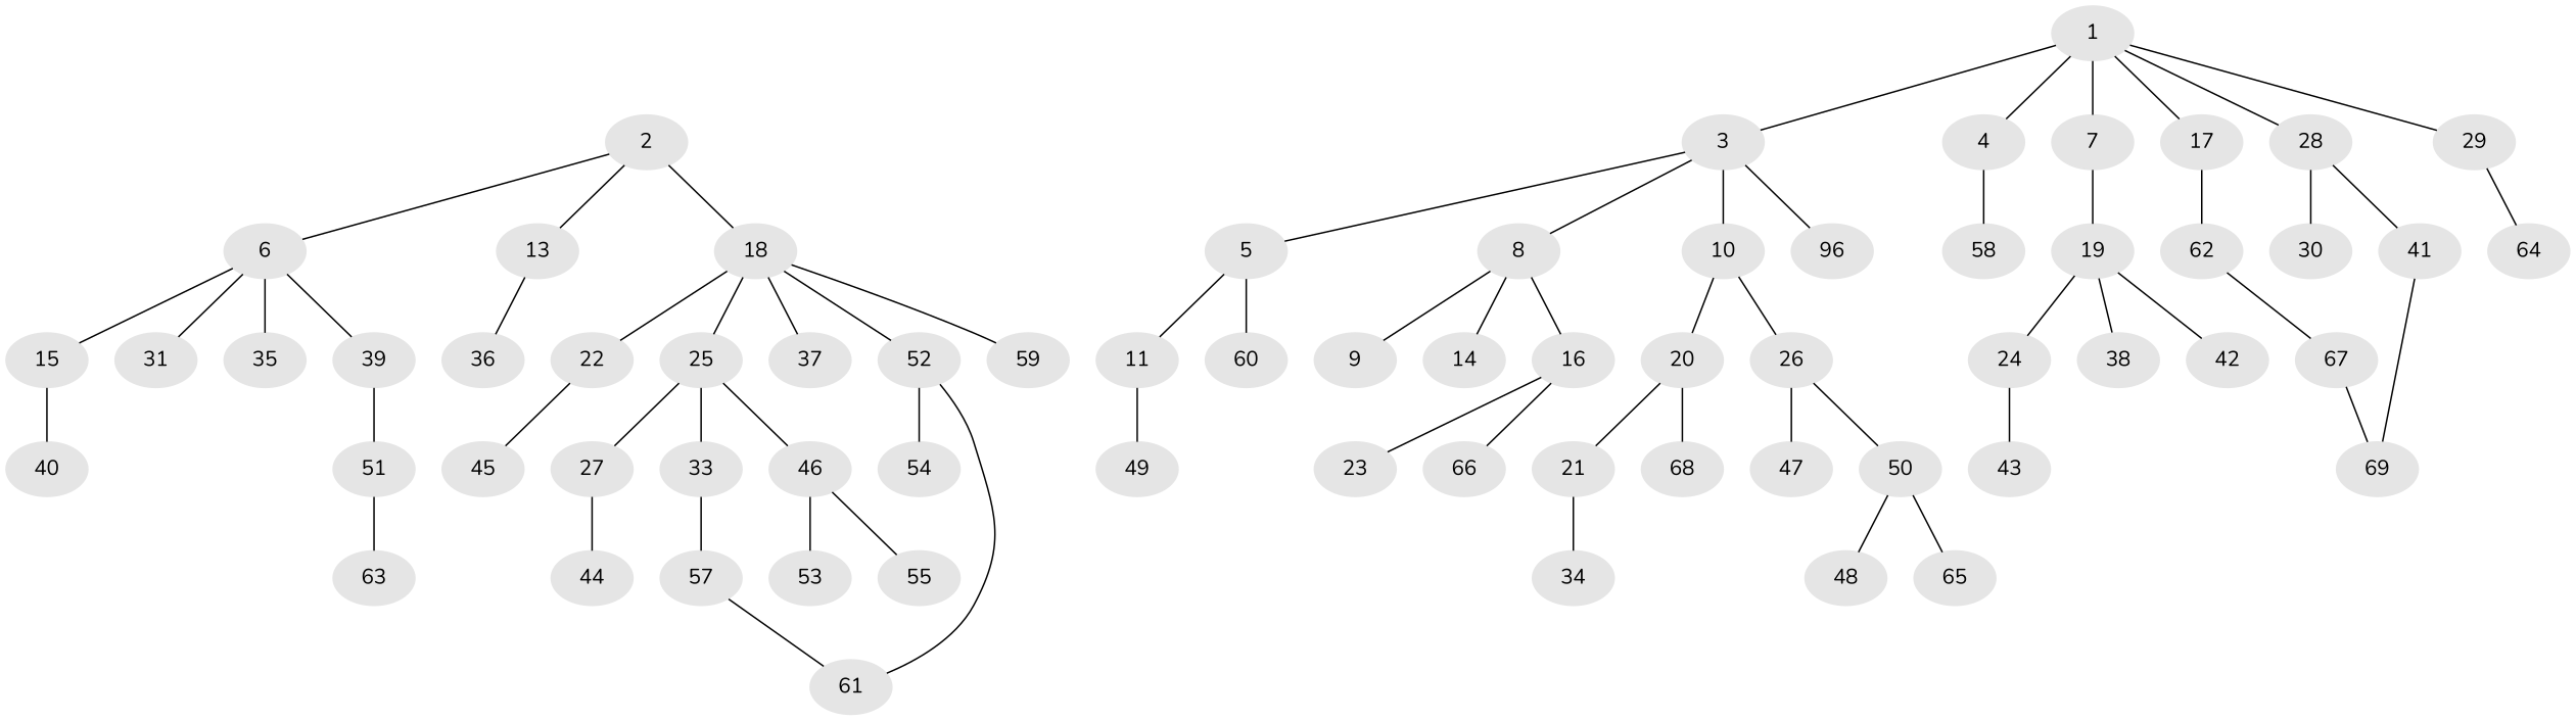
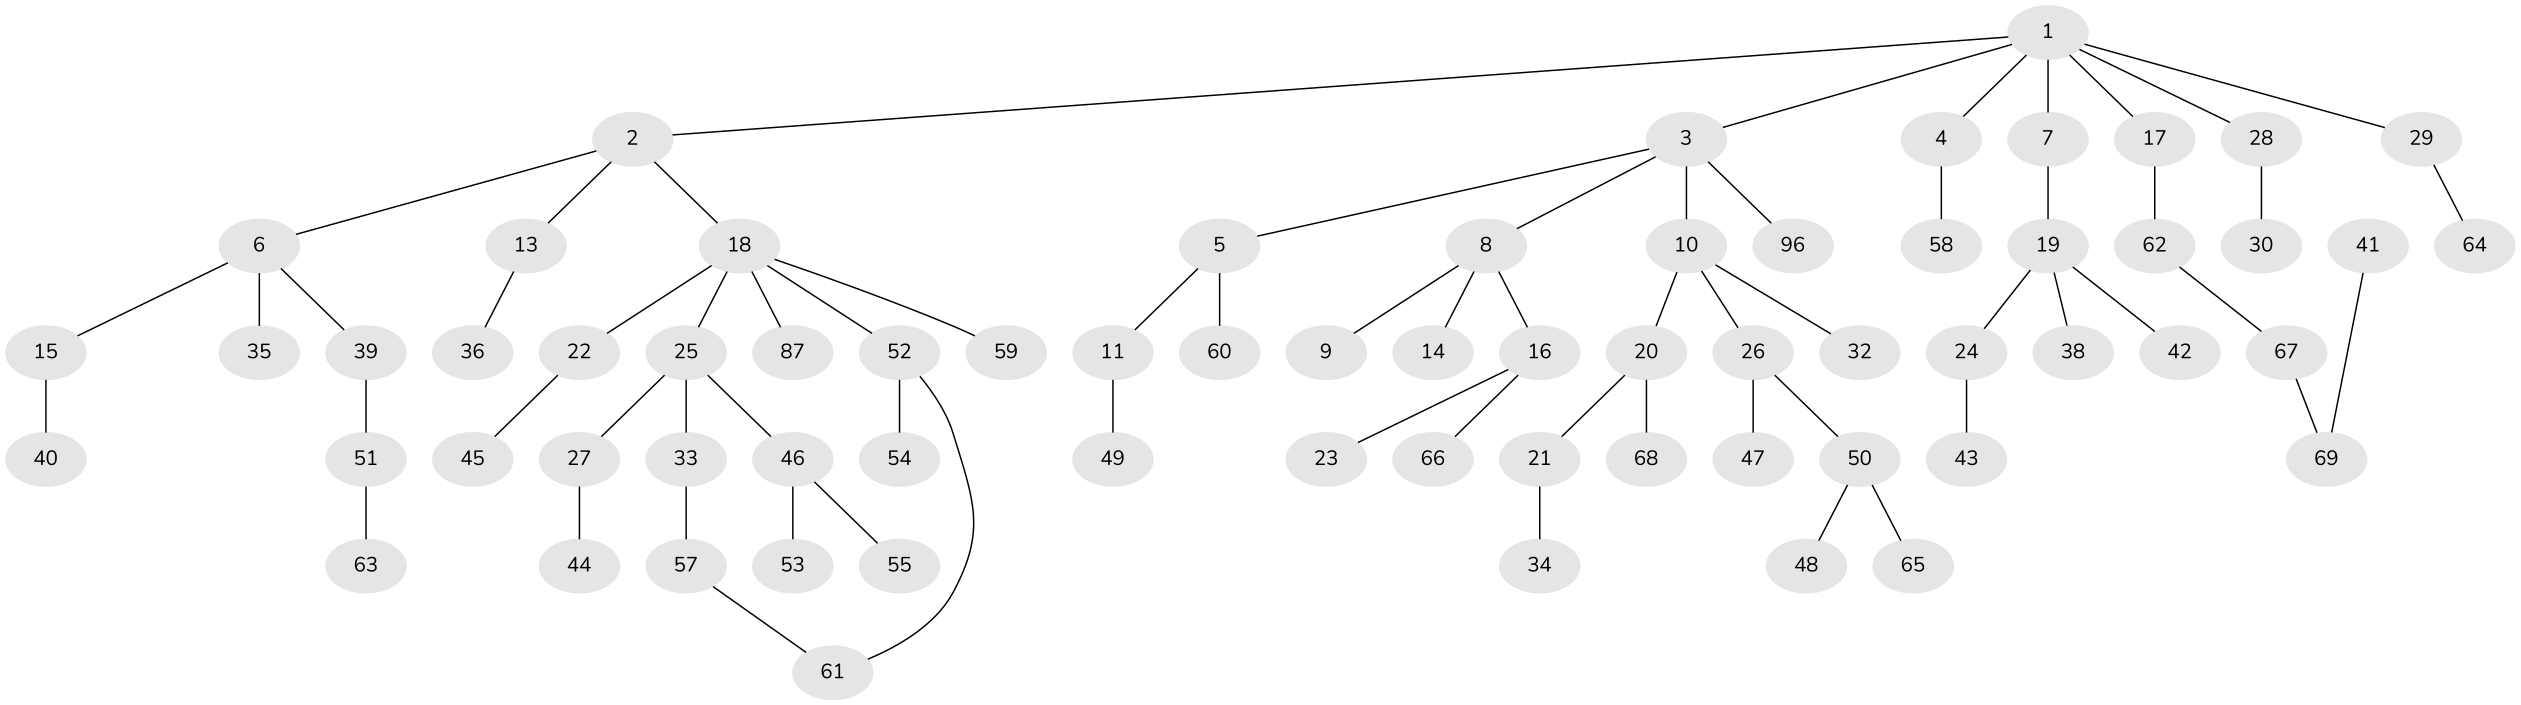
  graph {
    fontname=Nunito
    node [color=gray90 fontname=Nunito style=filled]
    edge [fontname=Nunito]
    1
    2
    3
    4
    7
    17
    28
    29
    6
    13
    18
    5
    8
    10
    n15 [label=96]
    58
    19
    62
    30
    41
    64
    15
-   31
    35
    39
    36
    22
    25
-   37
+   37 [label=87]
    52
    59
    11
    60
    9
    14
    16
    20
    26
+   32
    49
    40
    51
    24
    38
    42
    23
    66
    21
    68
    47
    50
    67
    45
    27
    33
    46
    54
    61
    43
    34
    44
    57
    53
    55
    48
    65
    69
    63
+   1 -- 2
    1 -- 3
    1 -- 4
    1 -- 7
    1 -- 17
    1 -- 28
    1 -- 29
    2 -- 6
    2 -- 13
    2 -- 18
    3 -- 5
    3 -- 8
    3 -- 10
    3 -- n15
    4 -- 58
    7 -- 19
    17 -- 62
    28 -- 30
-   28 -- 41
    29 -- 64
    6 -- 15
-   6 -- 31
    6 -- 35
    6 -- 39
    13 -- 36
    18 -- 22
    18 -- 25
    18 -- 37
    18 -- 52
    18 -- 59
    5 -- 11
    5 -- 60
    8 -- 9
    8 -- 14
    8 -- 16
    10 -- 20
    10 -- 26
+   10 -- 32
    19 -- 24
    19 -- 38
    19 -- 42
    62 -- 67
    41 -- 69
    15 -- 40
    39 -- 51
    22 -- 45
    25 -- 27
    25 -- 33
    25 -- 46
    52 -- 54
    52 -- 61
    11 -- 49
    16 -- 23
    16 -- 66
    20 -- 21
    20 -- 68
    26 -- 47
    26 -- 50
    51 -- 63
    24 -- 43
    21 -- 34
    50 -- 48
    50 -- 65
    67 -- 69
    27 -- 44
    33 -- 57
    46 -- 53
    46 -- 55
    57 -- 61
  }
